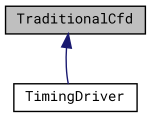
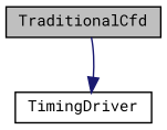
  digraph {
    fontname="Roboto Mono"
    node [color=black fontname="Roboto Mono" fontsize=10 shape=record style=filled]
    n1 [fillcolor=grey75 fontcolor=black height=0.2 label=TraditionalCfd width=0.4]
    n2 [fillcolor=white height=0.2 label=TimingDriver width=0.4]
-   n1 -> n2 [color=midnightblue dir=back fontname="Roboto Mono" fontsize=10 labelfontname=Helvetica labelfontsize=10 style=solid]
+   n2 -> n1 [color=midnightblue dir=back fontname="Roboto Mono" fontsize=10 labelfontname=Helvetica labelfontsize=10 style=solid]
  }
